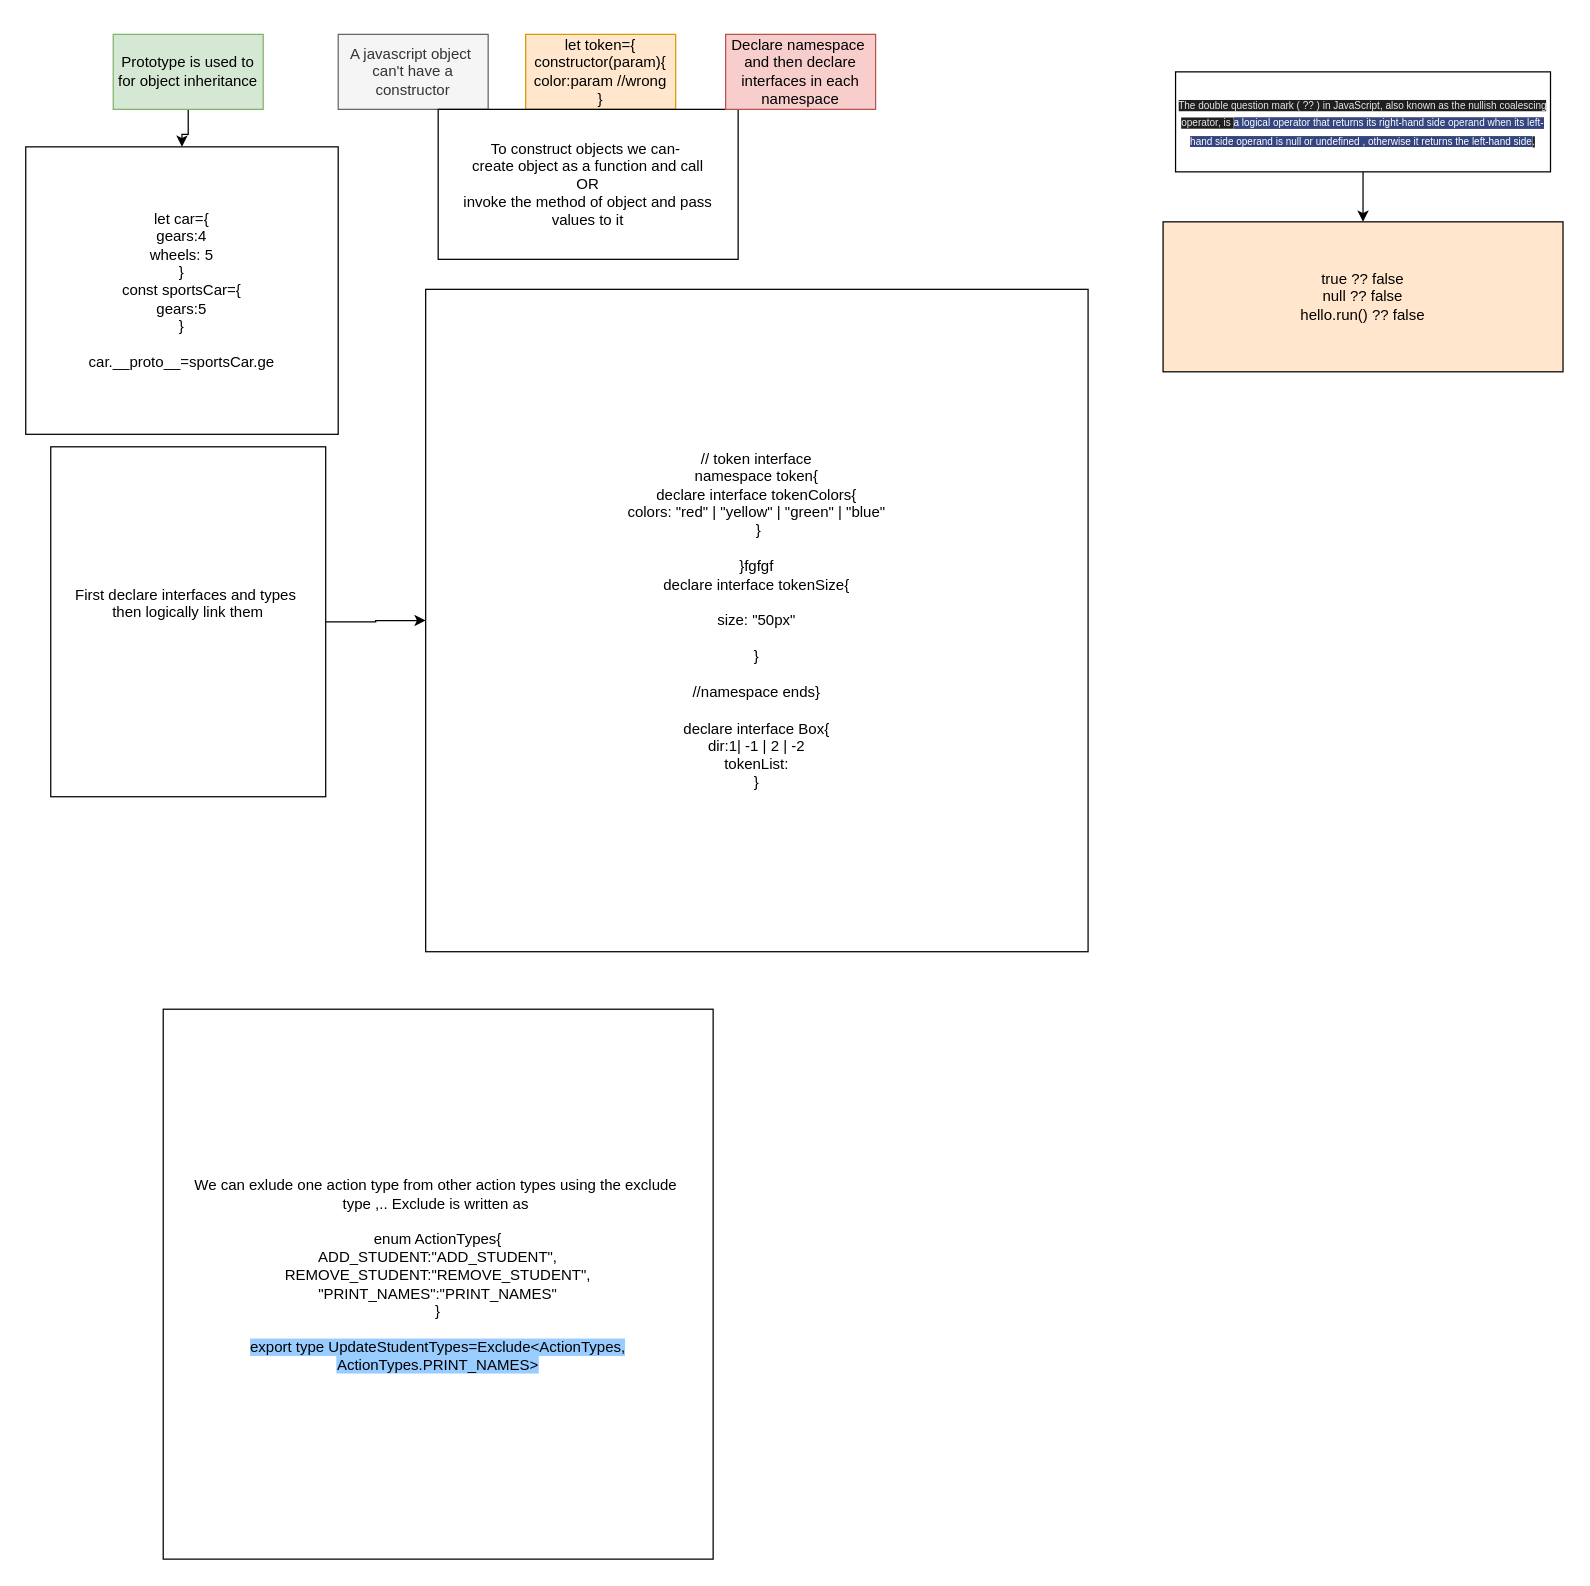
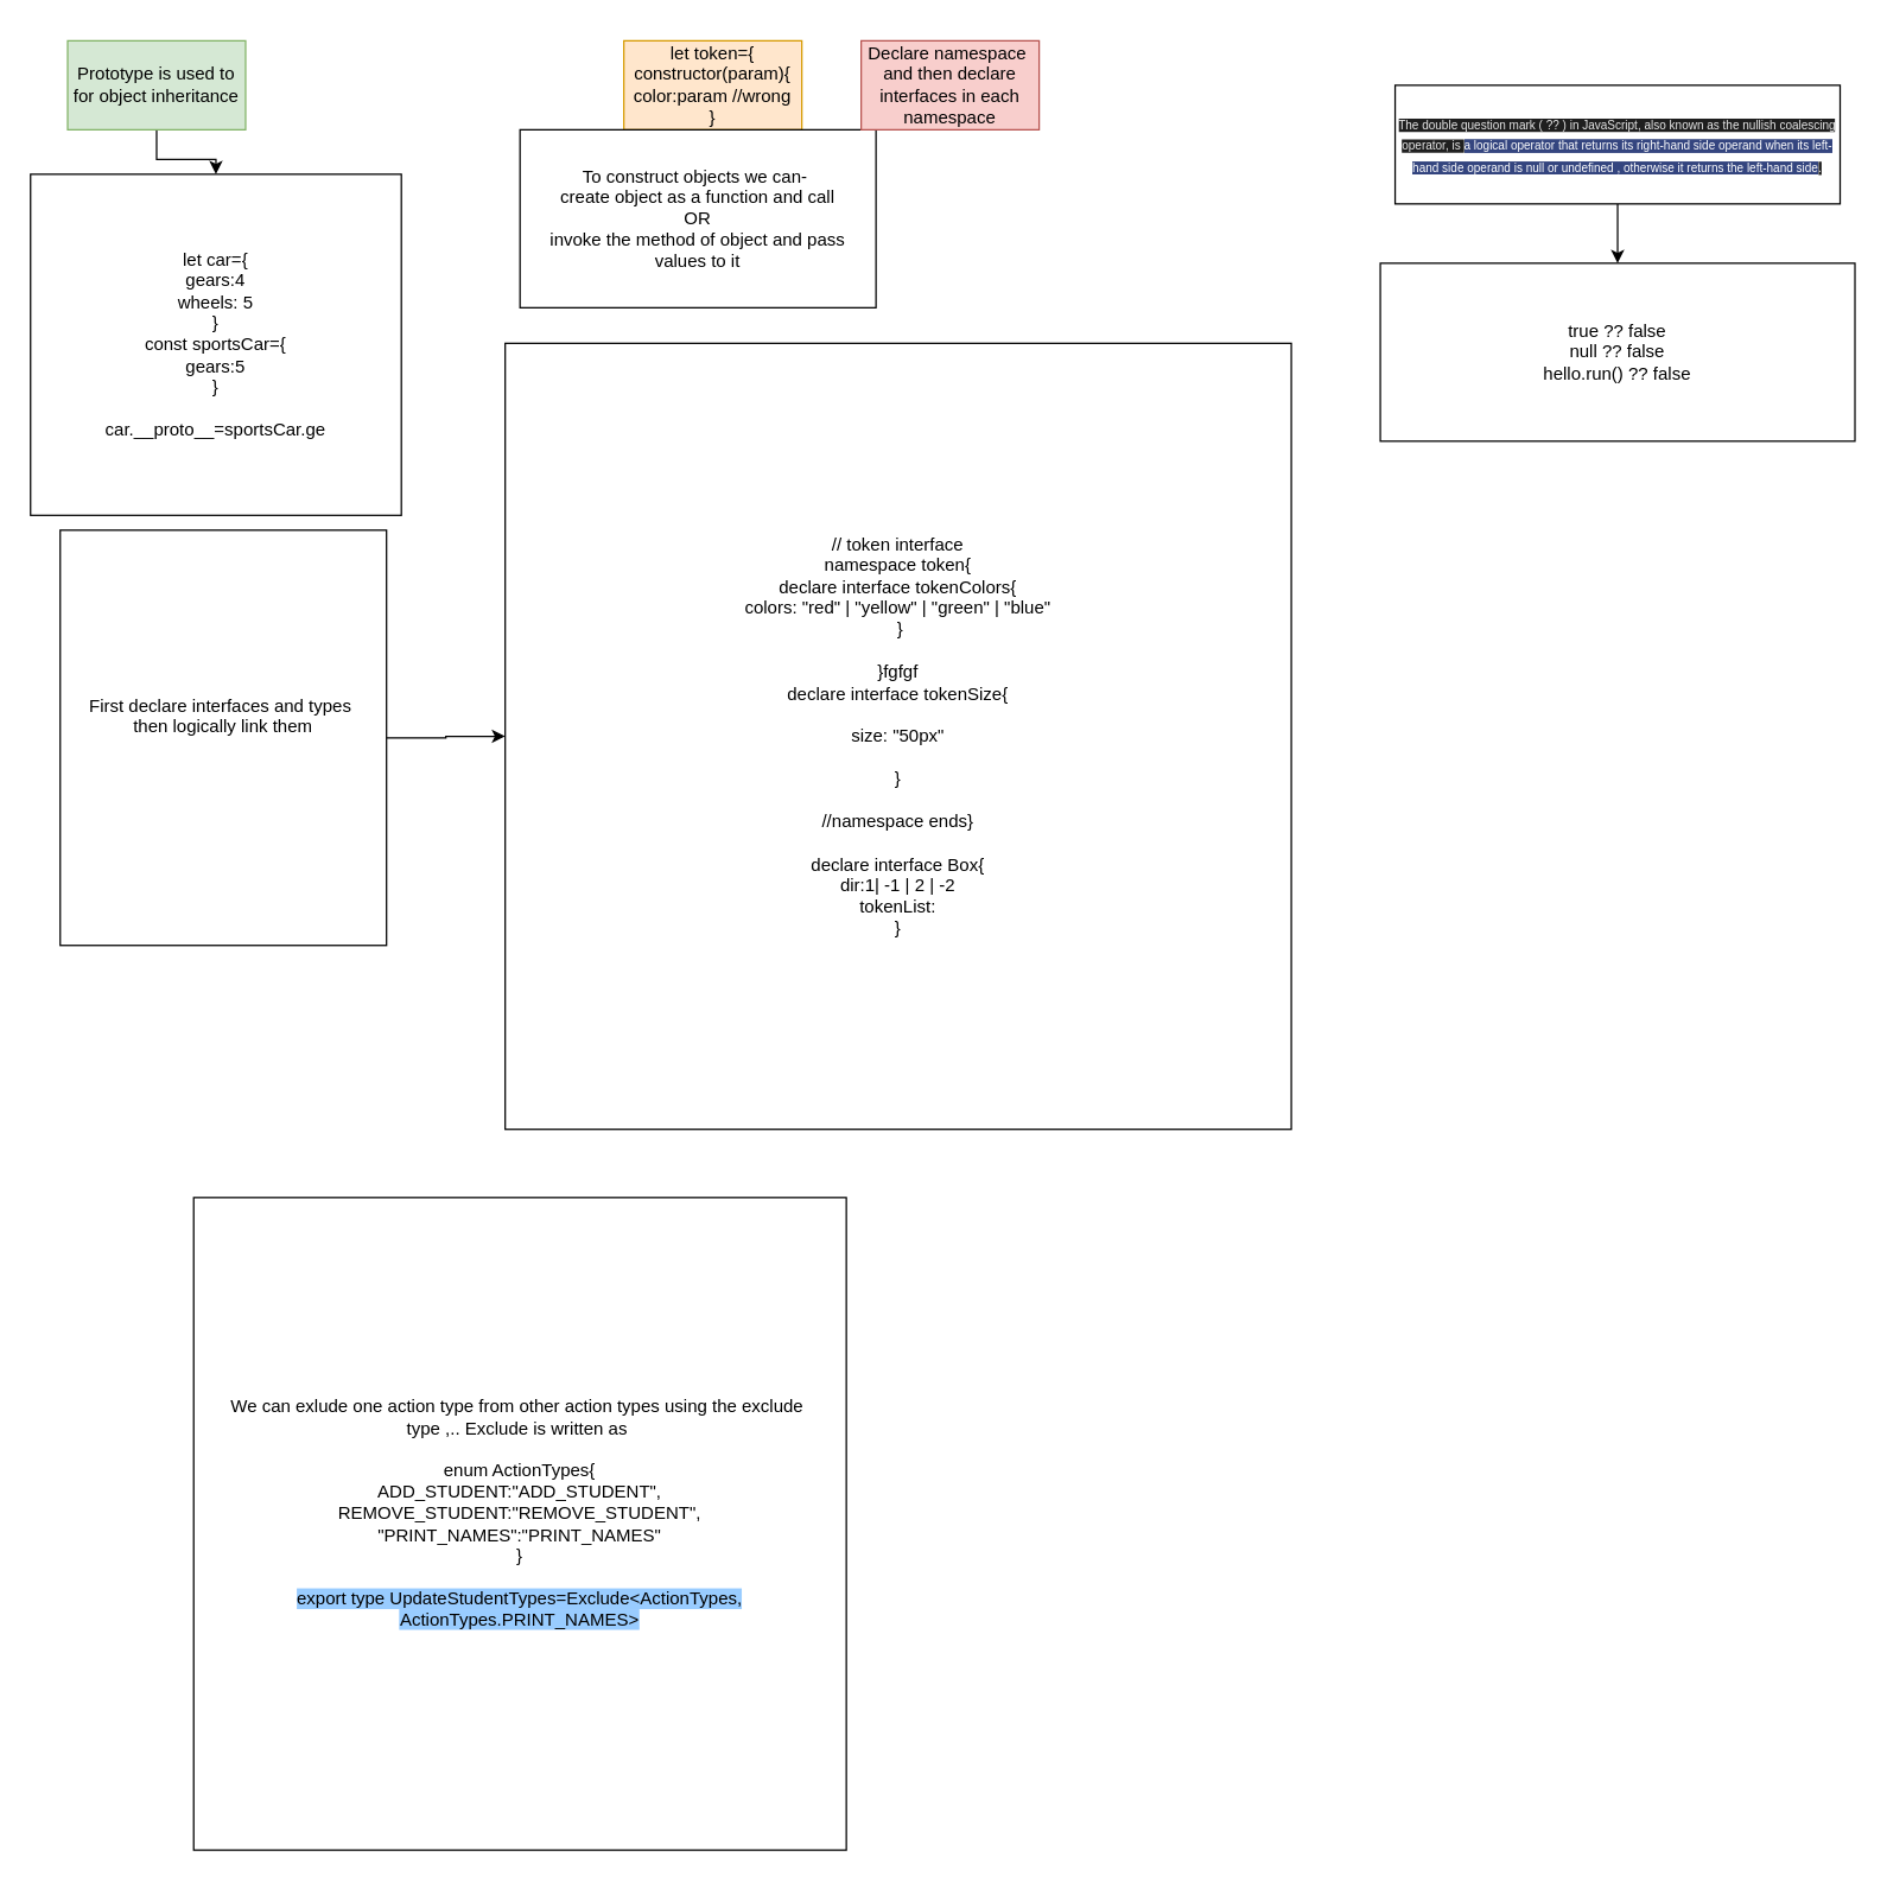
  <mxCell id="0" />
  <mxCell id="1" parent="0" />
  <mxCell id="2" value="" style="edgeStyle=orthogonalEdgeStyle;rounded=0;orthogonalLoop=1;jettySize=auto;html=1;" parent="1" source="3" target="11" edge="1"><mxGeometry relative="1" as="geometry" /></mxCell>
- <mxCell id="3" value="Prototype is used to&lt;div&gt;for object inheritance&lt;/div&gt;" style="rounded=0;whiteSpace=wrap;html=1;fillColor=#d5e8d4;strokeColor=#82b366;" parent="1" vertex="1"><mxGeometry x="90" y="20" width="120" height="60" as="geometry" /></mxCell>
+ <mxCell id="3" value="Prototype is used to&lt;div&gt;for object inheritance&lt;/div&gt;" style="rounded=0;whiteSpace=wrap;html=1;fillColor=#d5e8d4;strokeColor=#82b366;" parent="1" vertex="1"><mxGeometry x="45" y="20" width="120" height="60" as="geometry" /></mxCell>
  <mxCell id="4" value="&lt;div&gt;&lt;br&gt;&lt;/div&gt;&lt;div&gt;&lt;br&gt;&lt;/div&gt;let token={&lt;br&gt;constructor(param){&lt;div&gt;color:param //wrong&lt;/div&gt;&lt;div&gt;}&lt;br&gt;&lt;br&gt;&lt;br&gt;&lt;/div&gt;" style="rounded=0;whiteSpace=wrap;html=1;fillColor=#ffe6cc;strokeColor=#d79b00;" parent="1" vertex="1"><mxGeometry x="420" y="20" width="120" height="60" as="geometry" /></mxCell>
- <mxCell id="5" value="A javascript object&amp;nbsp;&lt;div&gt;can't have a constructor&lt;/div&gt;" style="rounded=0;whiteSpace=wrap;html=1;fillColor=#f5f5f5;fontColor=#333333;strokeColor=#666666;" parent="1" vertex="1"><mxGeometry x="270" y="20" width="120" height="60" as="geometry" /></mxCell>
  <mxCell id="6" value="To construct objects we can-&amp;nbsp;&lt;br&gt;create object as a function and call&lt;br&gt;OR&lt;br&gt;invoke the method of object and pass&lt;div&gt;values to it&lt;/div&gt;" style="rounded=0;whiteSpace=wrap;html=1;" parent="1" vertex="1"><mxGeometry x="350" y="80" width="240" height="120" as="geometry" /></mxCell>
  <mxCell id="7" value="// token interface&lt;div&gt;namespace token{&lt;br&gt;declare interface tokenColors{&lt;br&gt;colors: &quot;red&quot; | &quot;yellow&quot; | &quot;green&quot; | &quot;blue&quot;&lt;br&gt;&amp;nbsp;}&lt;/div&gt;&lt;div&gt;&lt;br&gt;&lt;/div&gt;&lt;div&gt;}fgfgf&lt;/div&gt;&lt;div&gt;declare interface tokenSize{&lt;/div&gt;&lt;div&gt;&lt;br&gt;&lt;/div&gt;&lt;div&gt;size: &quot;50px&quot;&lt;/div&gt;&lt;div&gt;&lt;br&gt;&lt;/div&gt;&lt;div&gt;}&lt;/div&gt;&lt;div&gt;&lt;br&gt;&lt;/div&gt;&lt;div&gt;&lt;span style=&quot;background-color: initial;&quot;&gt;//namespace ends}&lt;/span&gt;&lt;br&gt;&lt;/div&gt;&lt;div&gt;&lt;span style=&quot;background-color: initial;&quot;&gt;&lt;br&gt;&lt;/span&gt;&lt;/div&gt;&lt;div&gt;&lt;span style=&quot;background-color: initial;&quot;&gt;declare interface Box{&lt;/span&gt;&lt;/div&gt;&lt;div&gt;&lt;span style=&quot;background-color: initial;&quot;&gt;dir:1| -1 | 2 | -2&lt;/span&gt;&lt;/div&gt;&lt;div&gt;tokenList:&lt;/div&gt;&lt;div&gt;&lt;span style=&quot;background-color: initial;&quot;&gt;}&lt;/span&gt;&lt;/div&gt;" style="whiteSpace=wrap;html=1;aspect=fixed;" parent="1" vertex="1"><mxGeometry x="340" y="224" width="530" height="530" as="geometry" /></mxCell>
  <mxCell id="8" value="" style="edgeStyle=orthogonalEdgeStyle;rounded=0;orthogonalLoop=1;jettySize=auto;html=1;" parent="1" source="9" target="7" edge="1"><mxGeometry relative="1" as="geometry" /></mxCell>
  <mxCell id="9" value="First declare interfaces and types&amp;nbsp;&lt;div&gt;then logically link them&lt;/div&gt;&lt;div&gt;&lt;br&gt;&lt;/div&gt;&lt;div&gt;&lt;br&gt;&lt;/div&gt;" style="rounded=0;whiteSpace=wrap;html=1;" parent="1" vertex="1"><mxGeometry x="40" y="350" width="220" height="280" as="geometry" /></mxCell>
  <mxCell id="10" value="Declare namespace&amp;nbsp;&lt;div&gt;and then declare interfaces in each namespace&lt;/div&gt;" style="rounded=0;whiteSpace=wrap;html=1;fillColor=#f8cecc;strokeColor=#b85450;" parent="1" vertex="1"><mxGeometry x="580" y="20" width="120" height="60" as="geometry" /></mxCell>
  <mxCell id="11" value="let car={&lt;br&gt;gears:4&lt;div&gt;wheels: 5&lt;br&gt;}&lt;/div&gt;&lt;div&gt;const sportsCar={&lt;br&gt;gears:5&lt;br&gt;}&lt;/div&gt;&lt;div&gt;&lt;br&gt;car.__proto__=sportsCar.ge&lt;/div&gt;" style="rounded=0;whiteSpace=wrap;html=1;" parent="1" vertex="1"><mxGeometry x="20" y="110" width="250" height="230" as="geometry" /></mxCell>
  <mxCell id="12" value="We can exlude one action type from other action types using the exclude&amp;nbsp;&lt;div&gt;type ,.. Exclude is written as&amp;nbsp;&lt;/div&gt;&lt;div&gt;&lt;br&gt;&lt;/div&gt;&lt;div&gt;enum ActionTypes{&lt;/div&gt;&lt;div&gt;ADD_STUDENT:&quot;ADD_STUDENT&quot;,&lt;/div&gt;&lt;div&gt;REMOVE_STUDENT:&quot;REMOVE_STUDENT&quot;,&lt;/div&gt;&lt;div&gt;&quot;PRINT_NAMES&quot;:&quot;PRINT_NAMES&quot;&lt;/div&gt;&lt;div&gt;}&lt;/div&gt;&lt;div&gt;&lt;br&gt;&lt;/div&gt;&lt;div&gt;&lt;span style=&quot;background-color: rgb(153, 204, 255);&quot;&gt;export type UpdateStudentTypes=Exclude&amp;lt;ActionTypes, ActionTypes.PRINT_NAMES&amp;gt;&lt;/span&gt;&lt;/div&gt;&lt;div&gt;&lt;br&gt;&lt;/div&gt;" style="whiteSpace=wrap;html=1;aspect=fixed;" parent="1" vertex="1"><mxGeometry x="130" y="800" width="440" height="440" as="geometry" /></mxCell>
  <mxCell id="13" value="" style="edgeStyle=orthogonalEdgeStyle;rounded=0;orthogonalLoop=1;jettySize=auto;html=1;" parent="1" source="14" target="15" edge="1"><mxGeometry relative="1" as="geometry" /></mxCell>
  <mxCell id="14" value="&lt;font style=&quot;font-size: 8px;&quot;&gt;&lt;span style=&quot;color: rgb(232, 232, 232); font-family: &amp;quot;Google Sans&amp;quot;, Arial, sans-serif; text-align: left; background-color: rgb(31, 31, 31);&quot;&gt;The double question mark ( ?? ) in JavaScript, also known as the nullish coalescing operator, is&amp;nbsp;&lt;/span&gt;&lt;span style=&quot;background: linear-gradient(90deg, rgb(52, 69, 127) 50%, rgba(0, 0, 0, 0) 50%) 0% 0px / 200% 100% no-repeat rgb(52, 69, 127); color: rgb(255, 255, 255); animation: 0.75s cubic-bezier(0.05, 0.7, 0.1, 1) 0.25s 1 normal forwards running highlight; font-family: &amp;quot;Google Sans&amp;quot;, Arial, sans-serif; text-align: left;&quot;&gt;a logical operator that returns its right-hand side operand when its left-hand side operand is null or undefined , otherwise it returns the left-hand side&lt;/span&gt;&lt;span style=&quot;color: rgb(232, 232, 232); font-family: &amp;quot;Google Sans&amp;quot;, Arial, sans-serif; text-align: left; background-color: rgb(31, 31, 31);&quot;&gt;.&lt;/span&gt;&lt;/font&gt;" style="rounded=0;whiteSpace=wrap;html=1;" parent="1" vertex="1"><mxGeometry x="940" y="50" width="300" height="80" as="geometry" /></mxCell>
- <mxCell id="15" value="true ?? false&lt;div&gt;null ?? false&lt;/div&gt;&lt;div&gt;hello.run() ?? false&lt;/div&gt;" style="whiteSpace=wrap;html=1;rounded=0;fillColor=#ffe6cc;" parent="1" vertex="1"><mxGeometry x="930" y="170" width="320" height="120" as="geometry" /></mxCell>
+ <mxCell id="15" value="true ?? false&lt;div&gt;null ?? false&lt;/div&gt;&lt;div&gt;hello.run() ?? false&lt;/div&gt;" style="whiteSpace=wrap;html=1;rounded=0;" parent="1" vertex="1"><mxGeometry x="930" y="170" width="320" height="120" as="geometry" /></mxCell>
